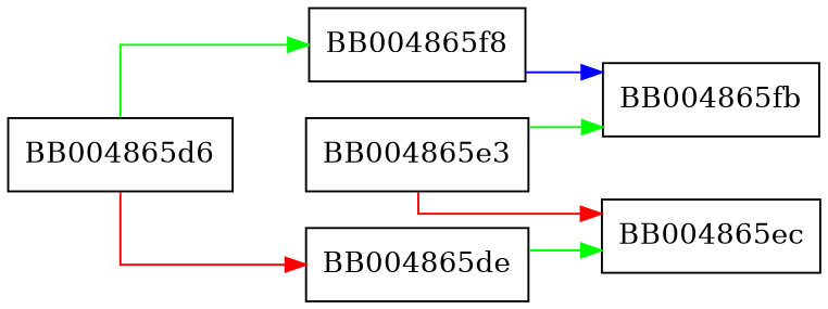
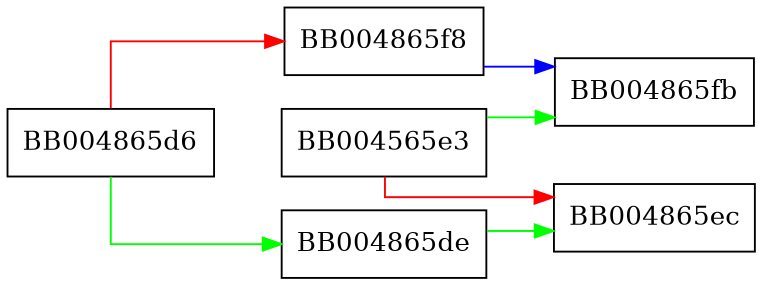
  digraph {
    rankdir=LR
    splines=ortho
    node [shape=box]
    edge [color=green]
    n1 [label=BB004865d6]
    BB004865f8
    BB004865de
    BB004865fb
    BB004865ec
-   BB004865e3
-   n1 -> BB004865f8
-   n1 -> BB004865de [color=red]
+   BB004865e3 [label=BB004565e3]
+   n1 -> BB004865f8 [color=red]
+   n1 -> BB004865de
    BB004865f8 -> BB004865fb [color=blue]
    BB004865de -> BB004865ec
    BB004865e3 -> BB004865fb
    BB004865e3 -> BB004865ec [color=red]
  }
